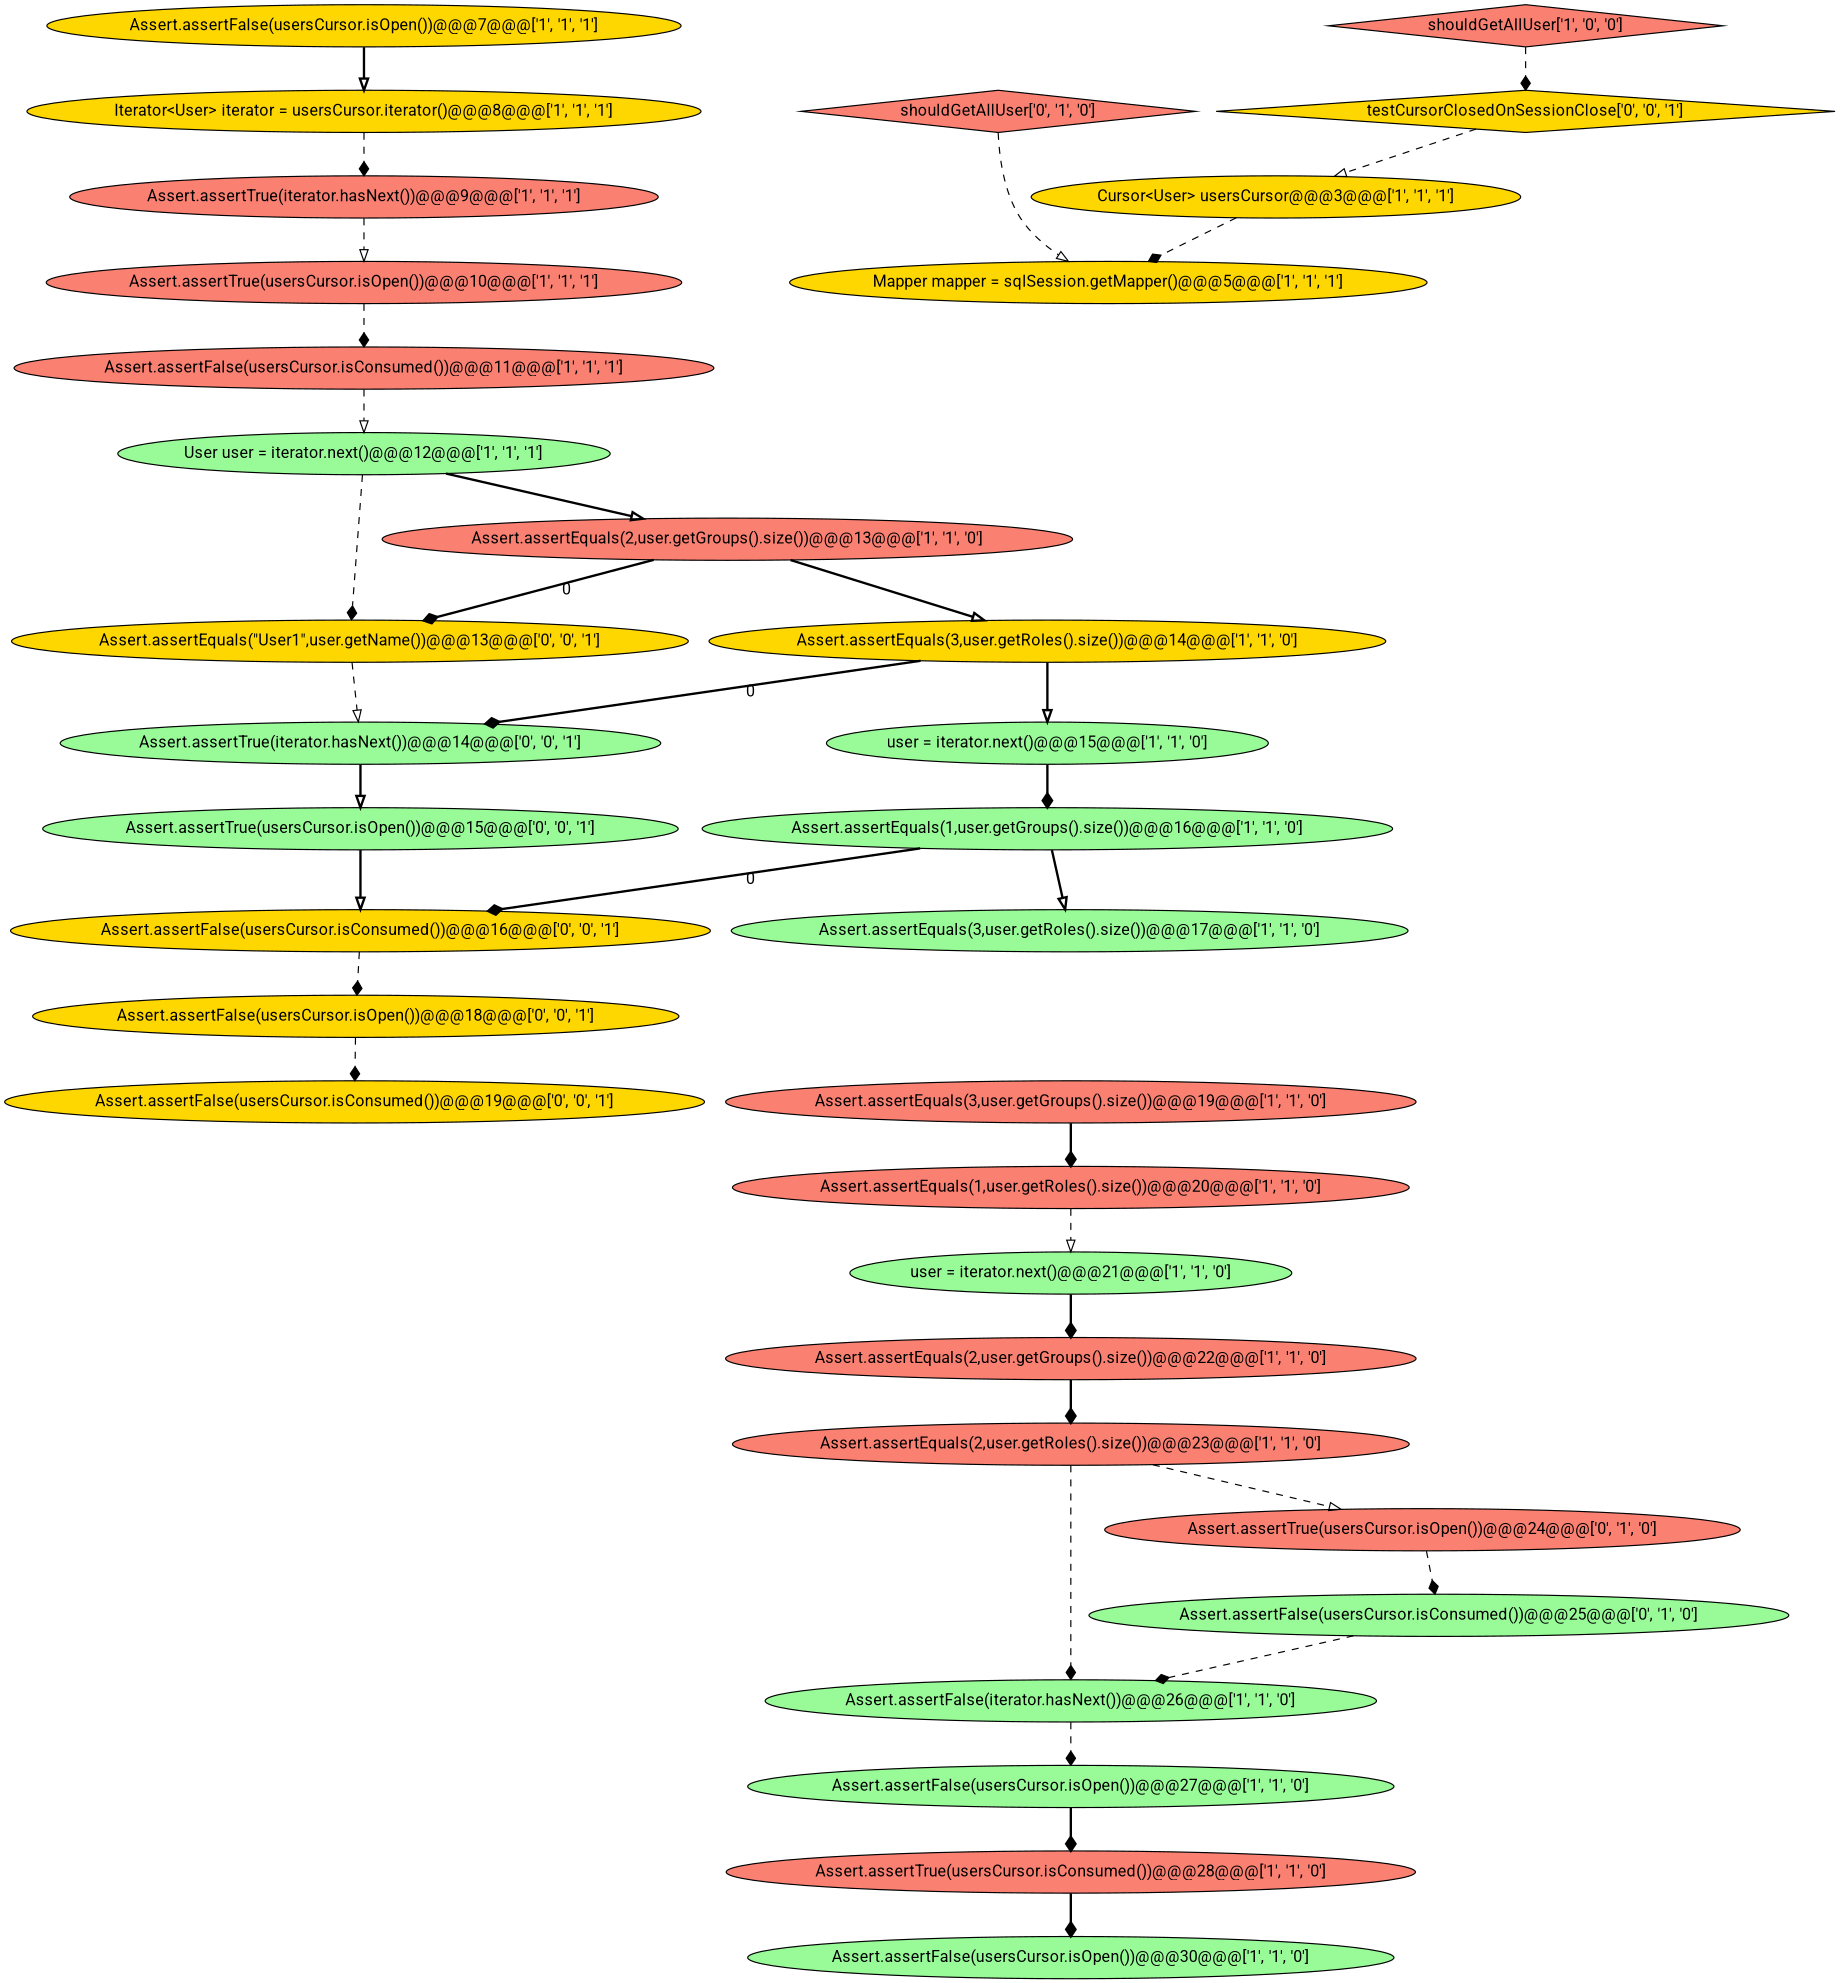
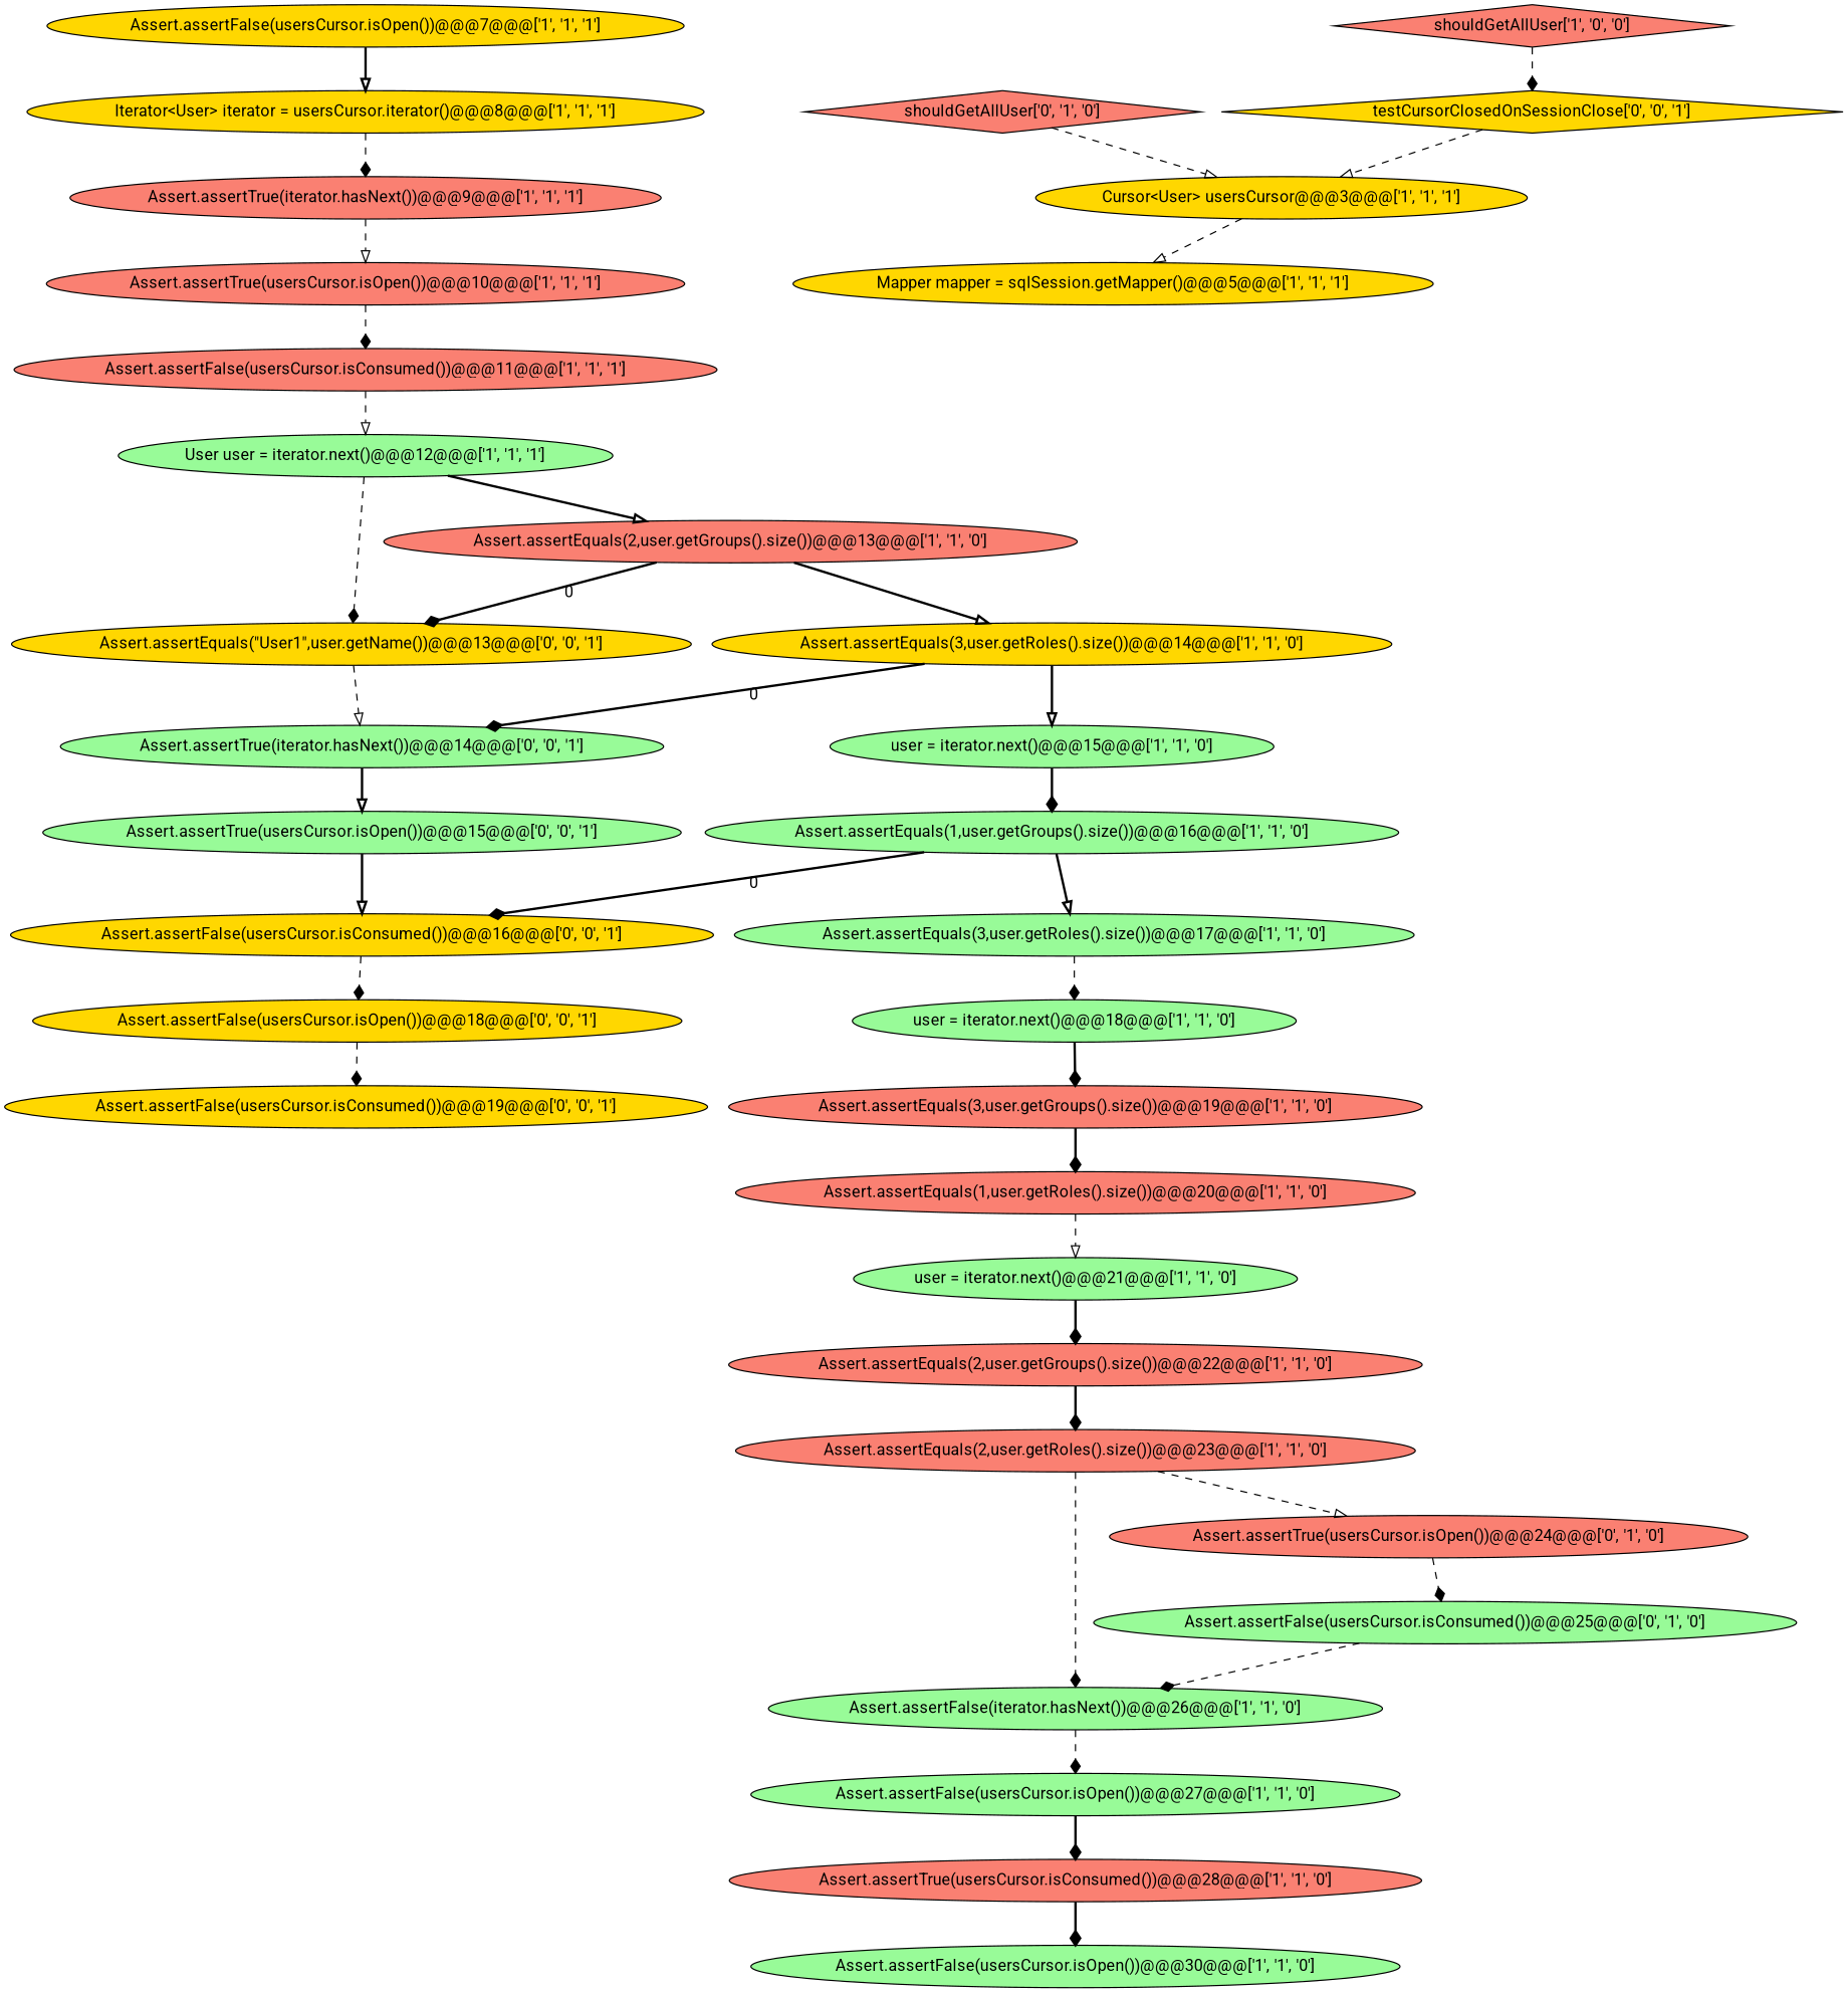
  digraph {
    fontname=Roboto
    node [fillcolor=salmon fontname=Roboto shape=ellipse style=filled]
    edge [arrowhead=diamond fontname=Roboto style=dashed]
    n1 [label="Assert.assertEquals(2,user.getRoles().size())@@@23@@@['1', '1', '0']"]
    n2 [fillcolor=palegreen label="Assert.assertFalse(iterator.hasNext())@@@26@@@['1', '1', '0']"]
    n3 [label="Assert.assertTrue(usersCursor.isOpen())@@@24@@@['0', '1', '0']"]
    n4 [fillcolor=palegreen label="Assert.assertFalse(usersCursor.isOpen())@@@27@@@['1', '1', '0']"]
    n5 [fillcolor=palegreen label="Assert.assertFalse(usersCursor.isConsumed())@@@25@@@['0', '1', '0']"]
    n6 [label="Assert.assertEquals(1,user.getRoles().size())@@@20@@@['1', '1', '0']"]
    n7 [fillcolor=palegreen label="user = iterator.next()@@@21@@@['1', '1', '0']"]
    n8 [label="Assert.assertEquals(2,user.getGroups().size())@@@22@@@['1', '1', '0']"]
    n9 [label="Assert.assertTrue(usersCursor.isConsumed())@@@28@@@['1', '1', '0']"]
    n10 [label="Assert.assertFalse(usersCursor.isConsumed())@@@11@@@['1', '1', '1']"]
    n11 [fillcolor=palegreen label="User user = iterator.next()@@@12@@@['1', '1', '1']"]
    n12 [fillcolor=gold label="Assert.assertEquals(\"User1\",user.getName())@@@13@@@['0', '0', '1']"]
    n13 [label="Assert.assertEquals(2,user.getGroups().size())@@@13@@@['1', '1', '0']"]
    n14 [fillcolor=gold label="Assert.assertFalse(usersCursor.isOpen())@@@7@@@['1', '1', '1']"]
    n15 [fillcolor=gold label="Iterator<User> iterator = usersCursor.iterator()@@@8@@@['1', '1', '1']"]
    n16 [label="Assert.assertTrue(iterator.hasNext())@@@9@@@['1', '1', '1']"]
    n17 [fillcolor=gold label="Assert.assertEquals(3,user.getRoles().size())@@@14@@@['1', '1', '0']"]
    n18 [fillcolor=palegreen label="user = iterator.next()@@@15@@@['1', '1', '0']"]
    n19 [fillcolor=palegreen label="Assert.assertTrue(iterator.hasNext())@@@14@@@['0', '0', '1']"]
    n20 [fillcolor=palegreen label="Assert.assertEquals(1,user.getGroups().size())@@@16@@@['1', '1', '0']"]
    n21 [fillcolor=palegreen label="Assert.assertTrue(usersCursor.isOpen())@@@15@@@['0', '0', '1']"]
    n22 [label="shouldGetAllUser['0', '1', '0']" shape=diamond]
    n23 [fillcolor=gold label="Cursor<User> usersCursor@@@3@@@['1', '1', '1']"]
    n24 [fillcolor=gold label="Mapper mapper = sqlSession.getMapper()@@@5@@@['1', '1', '1']"]
    n25 [fillcolor=gold label="Assert.assertFalse(usersCursor.isConsumed())@@@16@@@['0', '0', '1']"]
    n26 [fillcolor=gold label="Assert.assertFalse(usersCursor.isOpen())@@@18@@@['0', '0', '1']"]
    n27 [fillcolor=palegreen label="Assert.assertEquals(3,user.getRoles().size())@@@17@@@['1', '1', '0']"]
    n28 [label="Assert.assertTrue(usersCursor.isOpen())@@@10@@@['1', '1', '1']"]
+   n29 [fillcolor=palegreen label="user = iterator.next()@@@18@@@['1', '1', '0']"]
    n30 [label="Assert.assertEquals(3,user.getGroups().size())@@@19@@@['1', '1', '0']"]
    n31 [fillcolor=gold label="Assert.assertFalse(usersCursor.isConsumed())@@@19@@@['0', '0', '1']"]
    n32 [fillcolor=palegreen label="Assert.assertFalse(usersCursor.isOpen())@@@30@@@['1', '1', '0']"]
    n33 [fillcolor=gold label="testCursorClosedOnSessionClose['0', '0', '1']" shape=diamond]
    n34 [label="shouldGetAllUser['1', '0', '0']" shape=diamond]
    n1 -> n2
    n1 -> n3 [arrowhead=onormal]
    n2 -> n4
    n3 -> n5
    n4 -> n9 [style=bold]
    n5 -> n2
    n6 -> n7 [arrowhead=onormal]
    n7 -> n8 [style=bold]
    n8 -> n1 [style=bold]
    n9 -> n32 [style=bold]
    n10 -> n11 [arrowhead=onormal]
    n11 -> n12
    n11 -> n13 [arrowhead=onormal style=bold]
    n12 -> n19 [arrowhead=onormal]
    n13 -> n12 [label=0 style=bold]
    n13 -> n17 [arrowhead=onormal style=bold]
    n14 -> n15 [arrowhead=onormal style=bold]
    n15 -> n16
    n16 -> n28 [arrowhead=onormal]
    n17 -> n18 [arrowhead=onormal style=bold]
    n17 -> n19 [label=0 style=bold]
    n18 -> n20 [style=bold]
    n19 -> n21 [arrowhead=onormal style=bold]
    n20 -> n25 [label=0 style=bold]
    n20 -> n27 [arrowhead=onormal style=bold]
    n21 -> n25 [arrowhead=onormal style=bold]
-   n22 -> n24 [arrowhead=onormal]
-   n23 -> n24
+   n22 -> n23 [arrowhead=onormal]
+   n23 -> n24 [arrowhead=onormal]
    n25 -> n26
    n26 -> n31
+   n27 -> n29
    n28 -> n10
+   n29 -> n30 [style=bold]
    n30 -> n6 [style=bold]
    n33 -> n23 [arrowhead=onormal]
    n34 -> n33
  }
